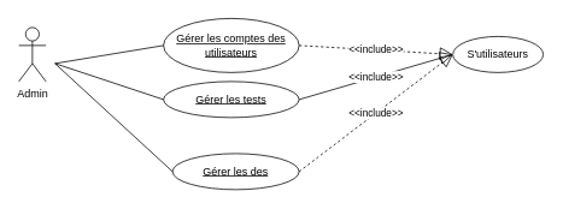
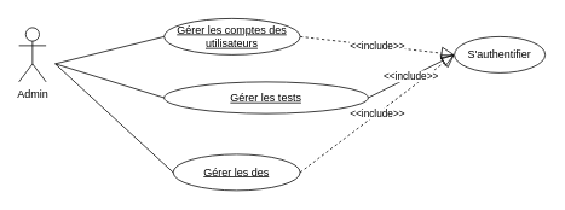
  <mxCell id="0" />
  <mxCell id="1" parent="0" />
- <mxCell id="2" value="Gérer les comptes des utilisateurs" style="ellipse;whiteSpace=wrap;html=1;align=center;fontStyle=4;" vertex="1" parent="1"><mxGeometry x="180" y="20" width="150" height="60" as="geometry" /></mxCell>
- <mxCell id="3" value="Gérer les tests" style="ellipse;whiteSpace=wrap;html=1;align=center;fontStyle=4;" vertex="1" parent="1"><mxGeometry x="180" y="90" width="150" height="40" as="geometry" /></mxCell>
+ <mxCell id="2" value="Gérer les comptes des utilisateurs" style="ellipse;whiteSpace=wrap;html=1;align=center;fontStyle=4;" vertex="1" parent="1"><mxGeometry x="180" y="20" width="150" height="40" as="geometry" /></mxCell>
+ <mxCell id="3" value="Gérer les tests" style="ellipse;whiteSpace=wrap;html=1;align=center;fontStyle=4;" vertex="1" parent="1"><mxGeometry x="180" y="90" width="225" height="35" as="geometry" /></mxCell>
  <mxCell id="4" value="Gérer les des" style="ellipse;whiteSpace=wrap;html=1;align=center;fontStyle=4;" vertex="1" parent="1"><mxGeometry x="190" y="170" width="140" height="40" as="geometry" /></mxCell>
- <mxCell id="5" value="S'utilisateurs" style="ellipse;whiteSpace=wrap;html=1;align=center;" vertex="1" parent="1"><mxGeometry x="500" y="40" width="100" height="40" as="geometry" /></mxCell>
+ <mxCell id="5" value="S'authentifier" style="ellipse;whiteSpace=wrap;html=1;align=center;" vertex="1" parent="1"><mxGeometry x="500" y="40" width="100" height="40" as="geometry" /></mxCell>
  <mxCell id="6" value="" style="endArrow=none;html=1;rounded=0;entryX=0;entryY=0.5;entryDx=0;entryDy=0;" edge="1" parent="1" target="2"><mxGeometry relative="1" as="geometry"><mxPoint x="60" y="70" as="sourcePoint" /><mxPoint x="190" y="30" as="targetPoint" /></mxGeometry></mxCell>
  <mxCell id="7" value="" style="endArrow=none;html=1;rounded=0;entryX=0;entryY=0.5;entryDx=0;entryDy=0;" edge="1" parent="1" target="4"><mxGeometry relative="1" as="geometry"><mxPoint x="60" y="70" as="sourcePoint" /><mxPoint x="200" y="-10" as="targetPoint" /></mxGeometry></mxCell>
  <mxCell id="8" value="" style="endArrow=none;html=1;rounded=0;entryX=0;entryY=0.5;entryDx=0;entryDy=0;" edge="1" parent="1" target="3"><mxGeometry relative="1" as="geometry"><mxPoint x="60" y="70" as="sourcePoint" /><mxPoint x="210" y="0" as="targetPoint" /></mxGeometry></mxCell>
  <mxCell id="9" value="Admin" style="shape=umlActor;verticalLabelPosition=bottom;verticalAlign=top;html=1;" vertex="1" parent="1"><mxGeometry x="20" y="30" width="30" height="60" as="geometry" /></mxCell>
  <mxCell id="10" value="&amp;lt;&amp;lt;include&amp;gt;&amp;gt;" style="endArrow=block;dashed=1;endFill=0;endSize=12;html=1;exitX=1;exitY=0.5;exitDx=0;exitDy=0;entryX=0;entryY=0.5;entryDx=0;entryDy=0;" edge="1" parent="1" source="2" target="5"><mxGeometry width="160" relative="1" as="geometry"><mxPoint x="410" y="-19" as="sourcePoint" /><mxPoint x="540" y="20" as="targetPoint" /></mxGeometry></mxCell>
  <mxCell id="11" value="&amp;lt;&amp;lt;include&amp;gt;&amp;gt;" style="endArrow=block;dashed=1;endFill=0;endSize=12;html=1;exitX=1;exitY=0.5;exitDx=0;exitDy=0;entryX=0;entryY=0.5;entryDx=0;entryDy=0;" edge="1" parent="1" source="4" target="5"><mxGeometry width="160" relative="1" as="geometry"><mxPoint x="420" y="-10" as="sourcePoint" /><mxPoint x="540" y="190" as="targetPoint" /></mxGeometry></mxCell>
  <mxCell id="12" value="&amp;lt;&amp;lt;include&amp;gt;&amp;gt;" style="endArrow=block;dashed=0;endFill=0;endSize=12;html=1;exitX=1;exitY=0.5;exitDx=0;exitDy=0;entryX=0;entryY=0.5;entryDx=0;entryDy=0;" edge="1" parent="1" source="3" target="5"><mxGeometry width="160" relative="1" as="geometry"><mxPoint x="430" y="0" as="sourcePoint" /><mxPoint x="584.645" y="105.858" as="targetPoint" /></mxGeometry></mxCell>
